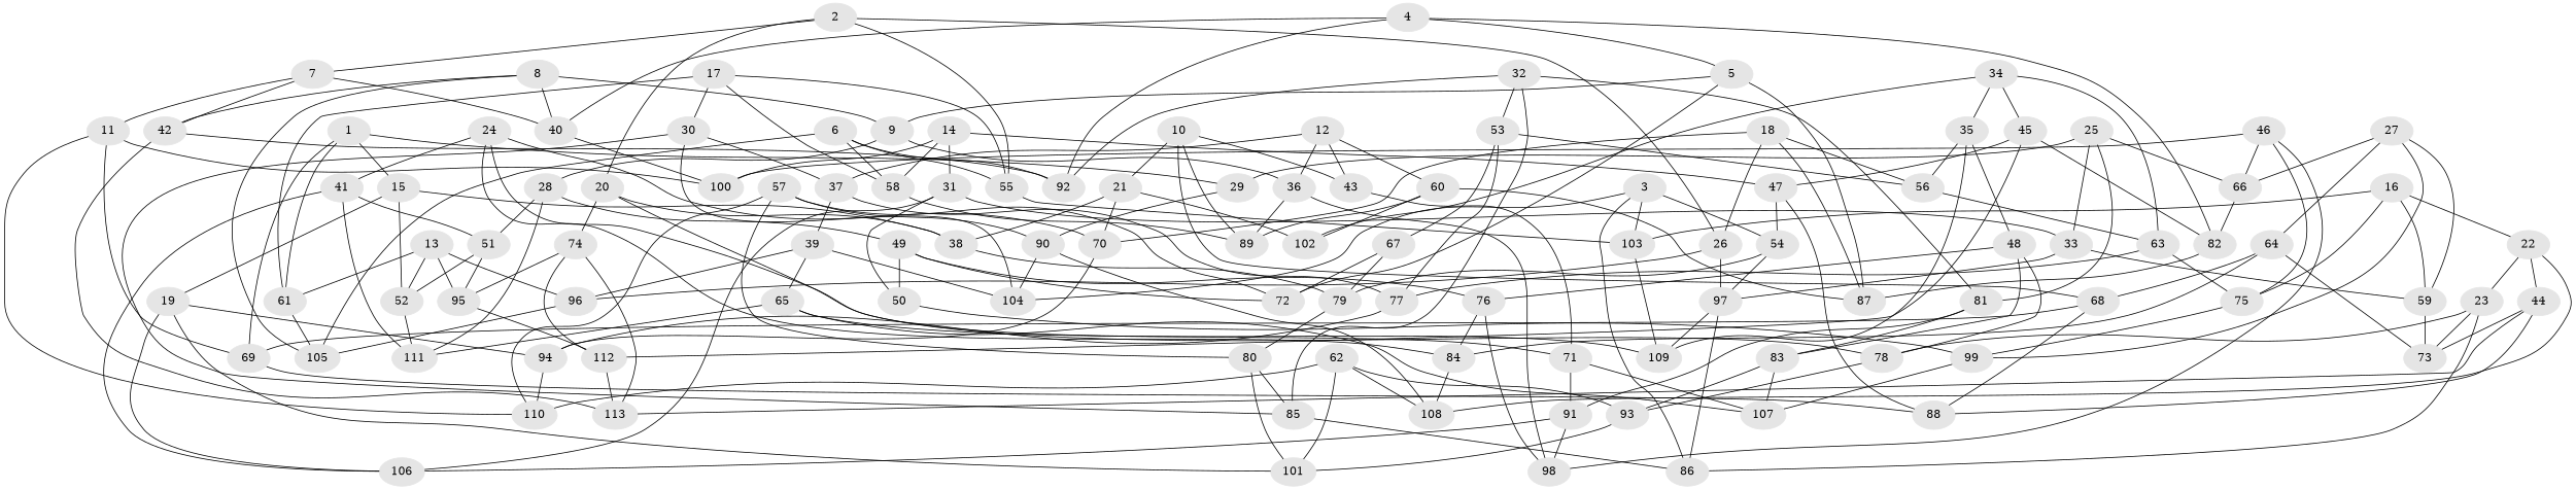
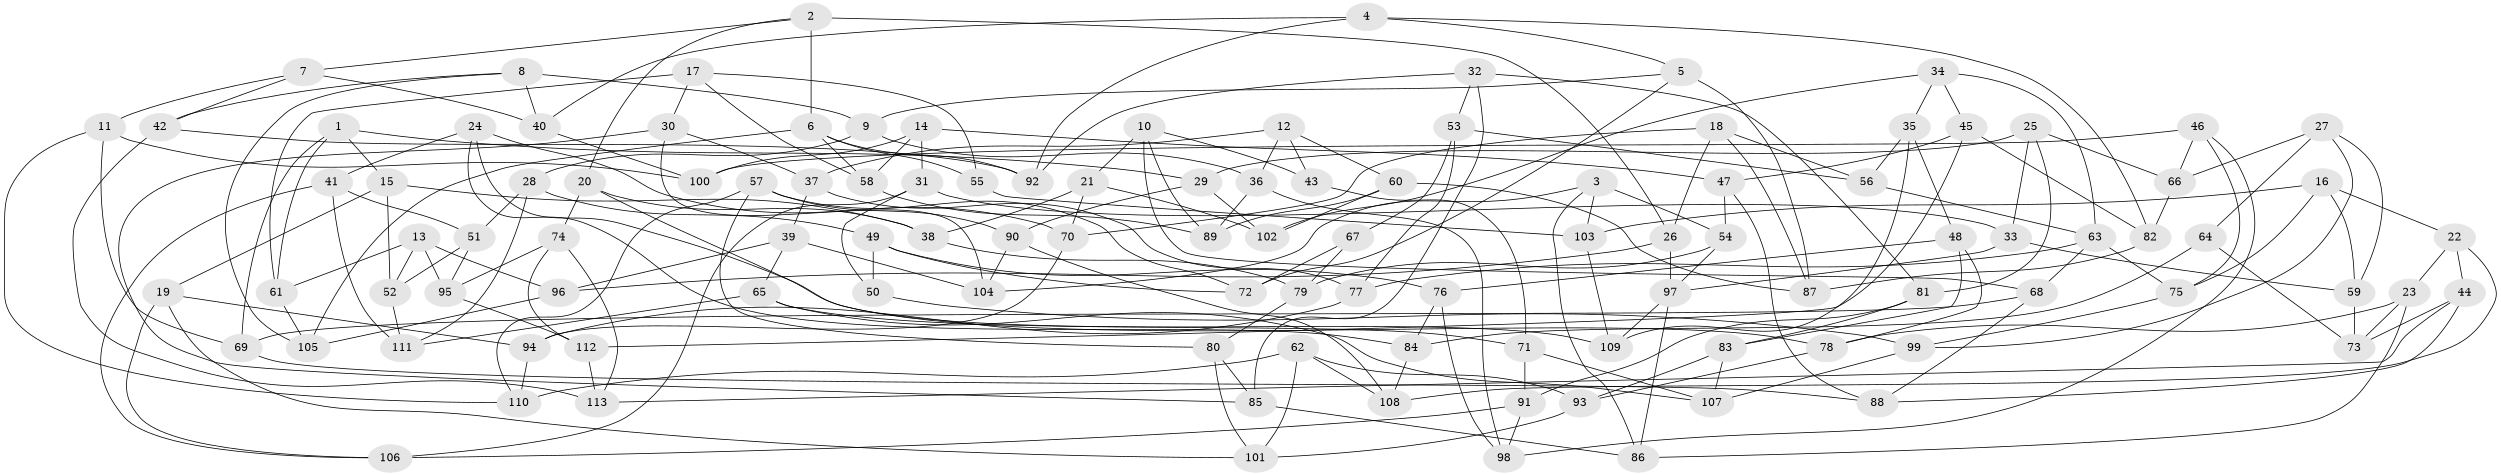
  graph {
    node [color=gray90 style=filled]
    1
    15
    29
    61
    69
    52
    19
    38
    102
    90
    105
    88
    2
    7
    20
    26
    55
    40
    11
    42
    74
    109
    96
    97
    103
    3
    54
    86
    104
    79
    4
    5
    82
    92
    9
    72
    87
    100
    28
    36
    6
    58
    89
    110
    113
    8
    49
    51
    111
    98
    10
    21
    43
    68
    70
    71
    12
    37
    60
    39
    77
    13
    95
    112
    14
    31
    47
    106
    33
    50
    94
    101
    16
    22
    59
    75
    23
    44
    108
    73
    99
    17
    30
    85
    18
    56
    63
    78
    93
    24
    41
    84
    25
    66
    81
    83
    91
    27
    64
    107
    76
    32
    53
    67
    34
    35
    45
    48
    65
    80
    46
    57
    62
    1 -- 15
    1 -- 29
    1 -- 61
    1 -- 69
    15 -- 52
    15 -- 19
    15 -- 38
+   29 -- 102
    29 -- 90
    61 -- 105
    69 -- 88
    52 -- 111
    19 -- 106
    19 -- 94
    19 -- 101
    38 -- 79
    90 -- 104
    90 -- 108
    2 -- 7
    2 -- 20
    2 -- 26
-   2 -- 55
+   2 -- 6
    7 -- 40
    7 -- 11
    7 -- 42
    20 -- 38
    20 -- 74
    20 -- 109
    26 -- 96
    26 -- 97
    55 -- 103
    40 -- 100
    11 -- 69
    11 -- 100
    11 -- 110
    42 -- 92
    42 -- 113
    74 -- 113
    74 -- 95
    74 -- 112
    96 -- 105
    97 -- 109
    97 -- 86
    103 -- 109
    3 -- 103
    3 -- 54
    3 -- 86
    3 -- 104
    54 -- 97
    54 -- 79
    79 -- 80
    4 -- 40
    4 -- 5
    4 -- 82
    4 -- 92
    5 -- 9
    5 -- 72
    5 -- 87
    82 -- 87
    9 -- 28
    9 -- 36
    28 -- 49
    28 -- 51
    28 -- 111
    36 -- 89
    36 -- 98
    6 -- 105
    6 -- 55
    6 -- 92
    6 -- 58
    58 -- 89
    8 -- 105
    8 -- 40
    8 -- 42
    8 -- 9
    49 -- 72
    49 -- 50
    49 -- 76
    51 -- 52
    51 -- 95
    10 -- 89
    10 -- 21
    10 -- 43
    10 -- 68
    21 -- 38
    21 -- 102
    21 -- 70
    43 -- 71
    68 -- 69
    68 -- 88
    70 -- 94
    71 -- 91
    71 -- 107
    12 -- 36
    12 -- 43
    12 -- 37
    12 -- 60
    37 -- 39
    37 -- 77
    60 -- 102
    60 -- 87
    60 -- 89
    39 -- 96
    39 -- 104
    39 -- 65
    77 -- 94
    13 -- 61
    13 -- 52
    13 -- 96
    13 -- 95
    95 -- 112
    112 -- 113
    14 -- 100
    14 -- 58
    14 -- 31
    14 -- 47
    31 -- 106
    31 -- 33
    31 -- 50
    47 -- 88
    47 -- 54
    33 -- 97
    33 -- 59
    50 -- 99
    94 -- 110
    16 -- 103
    16 -- 22
    16 -- 59
    16 -- 75
    22 -- 23
    22 -- 44
    22 -- 108
    59 -- 73
    75 -- 99
    23 -- 86
    23 -- 73
    23 -- 78
    44 -- 88
    44 -- 113
    44 -- 73
    99 -- 107
    17 -- 61
    17 -- 55
    17 -- 58
    17 -- 30
    30 -- 104
    30 -- 37
    30 -- 85
    85 -- 86
    18 -- 26
    18 -- 87
    18 -- 70
    18 -- 56
    56 -- 63
    63 -- 77
    63 -- 75
    78 -- 93
    93 -- 101
    24 -- 70
    24 -- 78
    24 -- 41
    24 -- 84
    41 -- 51
    41 -- 111
    41 -- 106
    84 -- 108
    25 -- 29
    25 -- 33
    25 -- 66
    25 -- 81
    66 -- 82
    81 -- 83
    81 -- 91
    83 -- 93
    83 -- 107
    91 -- 98
    91 -- 106
    27 -- 59
    27 -- 99
    27 -- 66
    27 -- 64
-   64 -- 68
+   63 -- 68
    64 -- 73
    64 -- 84
    76 -- 98
    76 -- 84
    32 -- 92
    32 -- 85
    32 -- 81
    32 -- 53
    53 -- 77
    53 -- 56
    53 -- 67
    67 -- 79
    67 -- 72
    34 -- 102
    34 -- 63
    34 -- 35
    34 -- 45
    35 -- 109
    35 -- 56
    35 -- 48
    45 -- 82
    45 -- 112
    45 -- 47
    48 -- 78
    48 -- 83
    48 -- 76
    65 -- 111
    65 -- 71
    65 -- 107
    80 -- 101
    80 -- 85
    46 -- 100
    46 -- 98
    46 -- 75
    46 -- 66
    57 -- 90
    57 -- 72
    57 -- 110
    57 -- 80
    62 -- 110
    62 -- 101
    62 -- 108
    62 -- 93
  }
